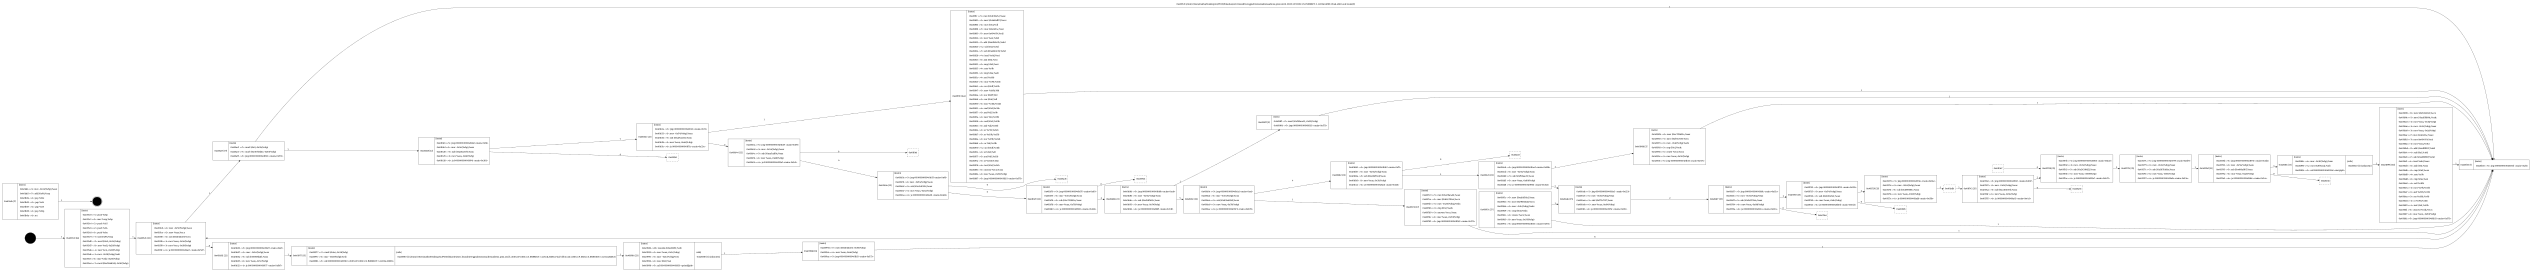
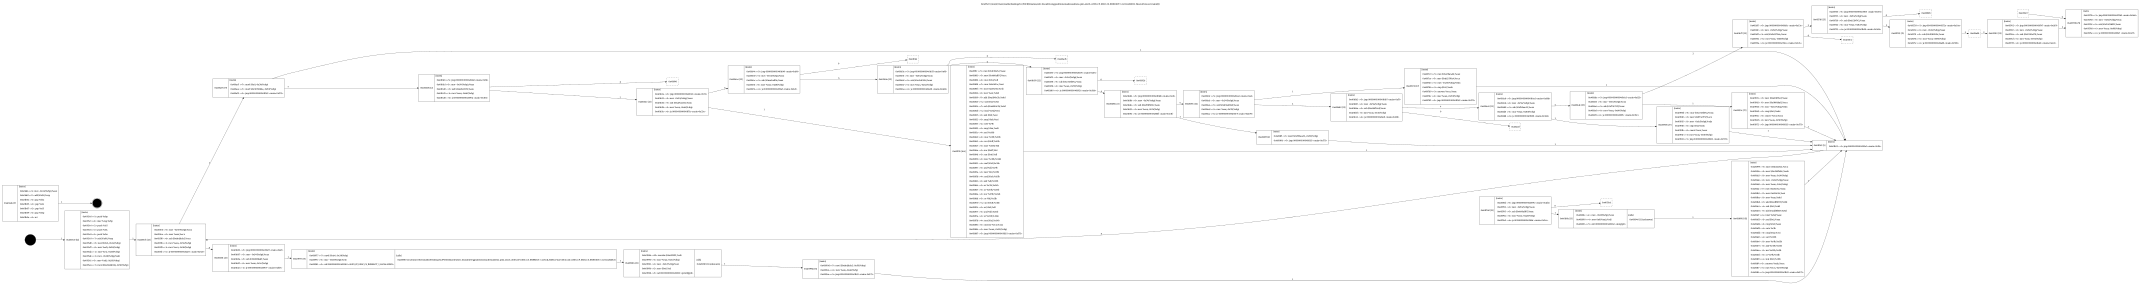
  digraph {
    fontname=Merriweather
    label="0x4015c0 (/mnt/c/Users/mathe/Desktop/tcc/POCII/binaries/extr_linuxdriversgpudrmmsmadrenoadreno_pm4.xml.h_A5XX_CP_EXEC_CS_INDIRECT_3_LOCALSIZEX_Final-ollvm.out::main(0))"
    labelloc=t
    rankdir=LR
    node [fontname=Merriweather shape=record]
    edge [fontname=Merriweather]
    Entry [fillcolor=black height=0.3 shape=circle style=filled width=0.3]
    n2 [label="{\n     0x4015c0 [43]\l\n     | [instrs]\l\n     &nbsp;&nbsp;0x4015c0 \<+1\>: push %rbp\l\n     &nbsp;&nbsp;0x4015c1 \<+3\>: mov %rsp,%rbp\l\n     &nbsp;&nbsp;0x4015c4 \<+2\>: push %r15\l\n     &nbsp;&nbsp;0x4015c6 \<+2\>: push %r14\l\n     &nbsp;&nbsp;0x4015c8 \<+1\>: push %rbx\l\n     &nbsp;&nbsp;0x4015c9 \<+7\>: sub $0x98,%rsp\l\n     &nbsp;&nbsp;0x4015d0 \<+7\>: movl $0x0,-0x24(%rbp)\l\n     &nbsp;&nbsp;0x4015d7 \<+3\>: mov %edi,-0x28(%rbp)\l\n     &nbsp;&nbsp;0x4015da \<+4\>: mov %rsi,-0x30(%rbp)\l\n     &nbsp;&nbsp;0x4015de \<+3\>: mov -0x28(%rbp),%edi\l\n     &nbsp;&nbsp;0x4015e1 \<+3\>: mov %edi,-0x20(%rbp)\l\n     &nbsp;&nbsp;0x4015e4 \<+7\>: movl $0xd3468949,-0x50(%rbp)\l\n  }"]
    n3 [label="{\n     0x4015eb [23]\l\n     | [instrs]\l\n     &nbsp;&nbsp;0x4015eb \<+3\>: mov -0x50(%rbp),%eax\l\n     &nbsp;&nbsp;0x4015ee \<+2\>: mov %eax,%ecx\l\n     &nbsp;&nbsp;0x4015f0 \<+6\>: sub $0x8edfcde5,%ecx\l\n     &nbsp;&nbsp;0x4015f6 \<+3\>: mov %eax,-0x54(%rbp)\l\n     &nbsp;&nbsp;0x4015f9 \<+3\>: mov %ecx,-0x58(%rbp)\l\n     &nbsp;&nbsp;0x4015fc \<+6\>: je 0000000000401ae7 \<main+0x527\>\l\n  }"]
    n4 [label="{\n     0x401ae7 [19]\l\n     | [instrs]\l\n     &nbsp;&nbsp;0x401ae7 \<+7\>: movl $0x0,-0x24(%rbp)\l\n     &nbsp;&nbsp;0x401aee \<+7\>: movl $0x387b3d6e,-0x50(%rbp)\l\n     &nbsp;&nbsp;0x401af5 \<+5\>: jmp 0000000000401b33 \<main+0x573\>\l\n  }"]
    n5 [label="{\n     0x401602 [22]\l\n     | [instrs]\l\n     &nbsp;&nbsp;0x401602 \<+5\>: jmp 0000000000401607 \<main+0x47\>\l\n     &nbsp;&nbsp;0x401607 \<+3\>: mov -0x54(%rbp),%eax\l\n     &nbsp;&nbsp;0x40160a \<+5\>: sub $0x9806baf1,%eax\l\n     &nbsp;&nbsp;0x40160f \<+3\>: mov %eax,-0x5c(%rbp)\l\n     &nbsp;&nbsp;0x401612 \<+6\>: je 0000000000401977 \<main+0x3b7\>\l\n  }"]
    n6 [label="{\n     0x401b33 [5]\l\n     | [instrs]\l\n     &nbsp;&nbsp;0x401b33 \<+5\>: jmp 00000000004015eb \<main+0x2b\>\l\n  }"]
    n7 [label="{\n     0x401618 [22]\l\n     | [instrs]\l\n     &nbsp;&nbsp;0x401618 \<+5\>: jmp 000000000040161d \<main+0x5d\>\l\n     &nbsp;&nbsp;0x40161d \<+3\>: mov -0x54(%rbp),%eax\l\n     &nbsp;&nbsp;0x401620 \<+5\>: sub $0xa01c267b,%eax\l\n     &nbsp;&nbsp;0x401625 \<+3\>: mov %eax,-0x60(%rbp)\l\n     &nbsp;&nbsp;0x401628 \<+6\>: je 0000000000401941 \<main+0x381\>\l\n  }"]
    n8 [label="{\n     0x401977 [15]\l\n     | [instrs]\l\n     &nbsp;&nbsp;0x401977 \<+7\>: movl $0x64,-0x38(%rbp)\l\n     &nbsp;&nbsp;0x40197e \<+3\>: mov -0x38(%rbp),%edi\l\n     &nbsp;&nbsp;0x401981 \<+5\>: call 0000000000401580 \<A5XX_CP_EXEC_CS_INDIRECT_3_LOCALSIZEX\>\l\n     | [calls]\l\n     &nbsp;&nbsp;0x401580 \{1\} (/mnt/c/Users/mathe/Desktop/tcc/POCII/binaries/extr_linuxdriversgpudrmmsmadrenoadreno_pm4.xml.h_A5XX_CP_EXEC_CS_INDIRECT_3_LOCALSIZEX_Final-ollvm.out::A5XX_CP_EXEC_CS_INDIRECT_3_LOCALSIZEX)\l\n  }"]
    n9 [label="{\n     0x401986 [23]\l\n     | [instrs]\l\n     &nbsp;&nbsp;0x401986 \<+10\>: movabs $0x4020f2,%rdi\l\n     &nbsp;&nbsp;0x401990 \<+3\>: mov %eax,-0x3c(%rbp)\l\n     &nbsp;&nbsp;0x401993 \<+3\>: mov -0x3c(%rbp),%esi\l\n     &nbsp;&nbsp;0x401996 \<+2\>: mov $0x0,%al\l\n     &nbsp;&nbsp;0x401998 \<+5\>: call 0000000000401030 \<printf@plt\>\l\n     | [calls]\l\n     &nbsp;&nbsp;0x401030 \{1\} (unknown)\l\n  }"]
    n10 [label="{\n     0x401941\l\n  }" style=dashed]
    n11 [label="{\n     0x40162e [22]\l\n     | [instrs]\l\n     &nbsp;&nbsp;0x40162e \<+5\>: jmp 0000000000401633 \<main+0x73\>\l\n     &nbsp;&nbsp;0x401633 \<+3\>: mov -0x54(%rbp),%eax\l\n     &nbsp;&nbsp;0x401636 \<+5\>: sub $0xa7ba4ef4,%eax\l\n     &nbsp;&nbsp;0x40163b \<+3\>: mov %eax,-0x64(%rbp)\l\n     &nbsp;&nbsp;0x40163e \<+6\>: je 00000000004017fc \<main+0x23c\>\l\n  }"]
    Exit [fillcolor=black height=0.3 peripheries=2 shape=circle style=filled width=0.3]
    n13 [label="{\n     0x40199d [18]\l\n     | [instrs]\l\n     &nbsp;&nbsp;0x40199d \<+7\>: movl $0x8edfcde5,-0x50(%rbp)\l\n     &nbsp;&nbsp;0x4019a4 \<+6\>: mov %eax,-0xa8(%rbp)\l\n     &nbsp;&nbsp;0x4019aa \<+5\>: jmp 0000000000401b33 \<main+0x573\>\l\n  }"]
    n14 [label="{\n     0x4017fc [144]\l\n     | [instrs]\l\n     &nbsp;&nbsp;0x4017fc \<+5\>: mov $0xfc214742,%eax\l\n     &nbsp;&nbsp;0x401801 \<+5\>: mov $0x480aff07,%ecx\l\n     &nbsp;&nbsp;0x401806 \<+2\>: mov $0x1,%dl\l\n     &nbsp;&nbsp;0x401808 \<+7\>: mov 0x40404c,%esi\l\n     &nbsp;&nbsp;0x40180f \<+7\>: mov 0x404054,%edi\l\n     &nbsp;&nbsp;0x401816 \<+3\>: mov %esi,%r8d\l\n     &nbsp;&nbsp;0x401819 \<+7\>: add $0xa1f40c2b,%r8d\l\n     &nbsp;&nbsp;0x401820 \<+4\>: sub $0x1,%r8d\l\n     &nbsp;&nbsp;0x401824 \<+7\>: sub $0xa1f40c2b,%r8d\l\n     &nbsp;&nbsp;0x40182b \<+4\>: imul %r8d,%esi\l\n     &nbsp;&nbsp;0x40182f \<+3\>: and $0x1,%esi\l\n     &nbsp;&nbsp;0x401832 \<+3\>: cmp $0x0,%esi\l\n     &nbsp;&nbsp;0x401835 \<+4\>: sete %r9b\l\n     &nbsp;&nbsp;0x401839 \<+3\>: cmp $0xa,%edi\l\n     &nbsp;&nbsp;0x40183c \<+4\>: setl %r10b\l\n     &nbsp;&nbsp;0x401840 \<+3\>: mov %r9b,%r11b\l\n     &nbsp;&nbsp;0x401843 \<+4\>: xor $0xff,%r11b\l\n     &nbsp;&nbsp;0x401847 \<+3\>: mov %r10b,%bl\l\n     &nbsp;&nbsp;0x40184a \<+3\>: xor $0xff,%bl\l\n     &nbsp;&nbsp;0x40184d \<+3\>: xor $0x0,%dl\l\n     &nbsp;&nbsp;0x401850 \<+3\>: mov %r11b,%r14b\l\n     &nbsp;&nbsp;0x401853 \<+4\>: and $0x0,%r14b\l\n     &nbsp;&nbsp;0x401857 \<+3\>: and %dl,%r9b\l\n     &nbsp;&nbsp;0x40185a \<+3\>: mov %bl,%r15b\l\n     &nbsp;&nbsp;0x40185d \<+4\>: and $0x0,%r15b\l\n     &nbsp;&nbsp;0x401861 \<+3\>: and %dl,%r10b\l\n     &nbsp;&nbsp;0x401864 \<+3\>: or %r9b,%r14b\l\n     &nbsp;&nbsp;0x401867 \<+3\>: or %r10b,%r15b\l\n     &nbsp;&nbsp;0x40186a \<+3\>: xor %r15b,%r14b\l\n     &nbsp;&nbsp;0x40186d \<+3\>: or %bl,%r11b\l\n     &nbsp;&nbsp;0x401870 \<+4\>: xor $0xff,%r11b\l\n     &nbsp;&nbsp;0x401874 \<+3\>: or $0x0,%dl\l\n     &nbsp;&nbsp;0x401877 \<+3\>: and %dl,%r11b\l\n     &nbsp;&nbsp;0x40187a \<+3\>: or %r11b,%r14b\l\n     &nbsp;&nbsp;0x40187d \<+4\>: test $0x1,%r14b\l\n     &nbsp;&nbsp;0x401881 \<+3\>: cmovne %ecx,%eax\l\n     &nbsp;&nbsp;0x401884 \<+3\>: mov %eax,-0x50(%rbp)\l\n     &nbsp;&nbsp;0x401887 \<+5\>: jmp 0000000000401b33 \<main+0x573\>\l\n  }"]
    n15 [label="{\n     0x401644 [22]\l\n     | [instrs]\l\n     &nbsp;&nbsp;0x401644 \<+5\>: jmp 0000000000401649 \<main+0x89\>\l\n     &nbsp;&nbsp;0x401649 \<+3\>: mov -0x54(%rbp),%eax\l\n     &nbsp;&nbsp;0x40164c \<+5\>: sub $0xaa5adf0e,%eax\l\n     &nbsp;&nbsp;0x401651 \<+3\>: mov %eax,-0x68(%rbp)\l\n     &nbsp;&nbsp;0x401654 \<+6\>: je 00000000004019af \<main+0x3ef\>\l\n  }"]
    n16 [label="{\n     0x4019af\l\n  }" style=dashed]
    n17 [label="{\n     0x40165a [22]\l\n     | [instrs]\l\n     &nbsp;&nbsp;0x40165a \<+5\>: jmp 000000000040165f \<main+0x9f\>\l\n     &nbsp;&nbsp;0x40165f \<+3\>: mov -0x54(%rbp),%eax\l\n     &nbsp;&nbsp;0x401662 \<+5\>: sub $0xc5c85241,%eax\l\n     &nbsp;&nbsp;0x401667 \<+3\>: mov %eax,-0x6c(%rbp)\l\n     &nbsp;&nbsp;0x40166a \<+6\>: je 0000000000401a2b \<main+0x46b\>\l\n  }"]
    n18 [label="{\n     0x401a2b\l\n  }" style=dashed]
    n19 [label="{\n     0x401670 [22]\l\n     | [instrs]\l\n     &nbsp;&nbsp;0x401670 \<+5\>: jmp 0000000000401675 \<main+0xb5\>\l\n     &nbsp;&nbsp;0x401675 \<+3\>: mov -0x54(%rbp),%eax\l\n     &nbsp;&nbsp;0x401678 \<+5\>: sub $0xc725b05a,%eax\l\n     &nbsp;&nbsp;0x40167d \<+3\>: mov %eax,-0x70(%rbp)\l\n     &nbsp;&nbsp;0x401680 \<+6\>: je 0000000000401926 \<main+0x366\>\l\n  }"]
    n20 [label="{\n     0x401899 [102]\l\n     | [instrs]\l\n     &nbsp;&nbsp;0x401899 \<+5\>: mov $0xfc214742,%ecx\l\n     &nbsp;&nbsp;0x40189e \<+5\>: mov $0xcb5fb89c,%edx\l\n     &nbsp;&nbsp;0x4018a3 \<+3\>: mov %eax,-0x34(%rbp)\l\n     &nbsp;&nbsp;0x4018a6 \<+3\>: mov -0x34(%rbp),%eax\l\n     &nbsp;&nbsp;0x4018a9 \<+3\>: mov %eax,-0x1c(%rbp)\l\n     &nbsp;&nbsp;0x4018ac \<+7\>: mov 0x40404c,%eax\l\n     &nbsp;&nbsp;0x4018b3 \<+7\>: mov 0x404054,%esi\l\n     &nbsp;&nbsp;0x4018ba \<+3\>: mov %eax,%r8d\l\n     &nbsp;&nbsp;0x4018bd \<+7\>: add $0xcdf8f037,%r8d\l\n     &nbsp;&nbsp;0x4018c4 \<+4\>: sub $0x1,%r8d\l\n     &nbsp;&nbsp;0x4018c8 \<+7\>: sub $0xcdf8f037,%r8d\l\n     &nbsp;&nbsp;0x4018cf \<+4\>: imul %r8d,%eax\l\n     &nbsp;&nbsp;0x4018d3 \<+3\>: and $0x1,%eax\l\n     &nbsp;&nbsp;0x4018d6 \<+3\>: cmp $0x0,%eax\l\n     &nbsp;&nbsp;0x4018d9 \<+4\>: sete %r9b\l\n     &nbsp;&nbsp;0x4018dd \<+3\>: cmp $0xa,%esi\l\n     &nbsp;&nbsp;0x4018e0 \<+4\>: setl %r10b\l\n     &nbsp;&nbsp;0x4018e4 \<+3\>: mov %r9b,%r11b\l\n     &nbsp;&nbsp;0x4018e7 \<+3\>: and %r10b,%r11b\l\n     &nbsp;&nbsp;0x4018ea \<+3\>: xor %r10b,%r9b\l\n     &nbsp;&nbsp;0x4018ed \<+3\>: or %r9b,%r11b\l\n     &nbsp;&nbsp;0x4018f0 \<+4\>: test $0x1,%r11b\l\n     &nbsp;&nbsp;0x4018f4 \<+3\>: cmovne %edx,%ecx\l\n     &nbsp;&nbsp;0x4018f7 \<+3\>: mov %ecx,-0x50(%rbp)\l\n     &nbsp;&nbsp;0x4018fa \<+5\>: jmp 0000000000401b33 \<main+0x573\>\l\n  }"]
    n21 [label="{\n     0x401926\l\n  }" style=dashed]
    n22 [label="{\n     0x401686 [22]\l\n     | [instrs]\l\n     &nbsp;&nbsp;0x401686 \<+5\>: jmp 000000000040168b \<main+0xcb\>\l\n     &nbsp;&nbsp;0x40168b \<+3\>: mov -0x54(%rbp),%eax\l\n     &nbsp;&nbsp;0x40168e \<+5\>: sub $0xcb5fb89c,%eax\l\n     &nbsp;&nbsp;0x401693 \<+3\>: mov %eax,-0x74(%rbp)\l\n     &nbsp;&nbsp;0x401696 \<+6\>: je 00000000004018ff \<main+0x33f\>\l\n  }"]
    n23 [label="{\n     0x4017a6\l\n  }" style=dashed]
    n24 [label="{\n     0x4018ff [12]\l\n     | [instrs]\l\n     &nbsp;&nbsp;0x4018ff \<+7\>: movl $0xf50aac13,-0x50(%rbp)\l\n     &nbsp;&nbsp;0x401906 \<+5\>: jmp 0000000000401b33 \<main+0x573\>\l\n  }"]
    n25 [label="{\n     0x40169c [22]\l\n     | [instrs]\l\n     &nbsp;&nbsp;0x40169c \<+5\>: jmp 00000000004016a1 \<main+0xe1\>\l\n     &nbsp;&nbsp;0x4016a1 \<+3\>: mov -0x54(%rbp),%eax\l\n     &nbsp;&nbsp;0x4016a4 \<+5\>: sub $0xd3468949,%eax\l\n     &nbsp;&nbsp;0x4016a9 \<+3\>: mov %eax,-0x78(%rbp)\l\n     &nbsp;&nbsp;0x4016ac \<+6\>: je 00000000004017c9 \<main+0x209\>\l\n  }"]
    n26 [label="{\n     0x40188c [13]\l\n     | [instrs]\l\n     &nbsp;&nbsp;0x40188c \<+4\>: mov -0x30(%rbp),%rax\l\n     &nbsp;&nbsp;0x401890 \<+4\>: mov 0x8(%rax),%rdi\l\n     &nbsp;&nbsp;0x401894 \<+5\>: call 0000000000401040 \<atoi@plt\>\l\n     | [calls]\l\n     &nbsp;&nbsp;0x401040 \{1\} (unknown)\l\n  }"]
    n27 [label="{\n     0x4017c9 [27]\l\n     | [instrs]\l\n     &nbsp;&nbsp;0x4017c9 \<+5\>: mov $0xa7ba4ef4,%eax\l\n     &nbsp;&nbsp;0x4017ce \<+5\>: mov $0xfa3370a4,%ecx\l\n     &nbsp;&nbsp;0x4017d3 \<+3\>: mov -0x20(%rbp),%edx\l\n     &nbsp;&nbsp;0x4017d6 \<+3\>: cmp $0x2,%edx\l\n     &nbsp;&nbsp;0x4017d9 \<+3\>: cmovne %ecx,%eax\l\n     &nbsp;&nbsp;0x4017dc \<+3\>: mov %eax,-0x50(%rbp)\l\n     &nbsp;&nbsp;0x4017df \<+5\>: jmp 0000000000401b33 \<main+0x573\>\l\n  }"]
    n28 [label="{\n     0x4016b2 [22]\l\n     | [instrs]\l\n     &nbsp;&nbsp;0x4016b2 \<+5\>: jmp 00000000004016b7 \<main+0xf7\>\l\n     &nbsp;&nbsp;0x4016b7 \<+3\>: mov -0x54(%rbp),%eax\l\n     &nbsp;&nbsp;0x4016ba \<+5\>: sub $0xe16fb5cd,%eax\l\n     &nbsp;&nbsp;0x4016bf \<+3\>: mov %eax,-0x7c(%rbp)\l\n     &nbsp;&nbsp;0x4016c2 \<+6\>: je 0000000000401a1f \<main+0x45f\>\l\n  }"]
    n29 [label="{\n     0x40178d [25]\l\n     | [instrs]\l\n     &nbsp;&nbsp;0x40178d \<+5\>: jmp 0000000000401792 \<main+0x1d2\>\l\n     &nbsp;&nbsp;0x401792 \<+3\>: mov -0x54(%rbp),%eax\l\n     &nbsp;&nbsp;0x401795 \<+5\>: sub $0x480aff07,%eax\l\n     &nbsp;&nbsp;0x40179a \<+6\>: mov %eax,-0xa0(%rbp)\l\n     &nbsp;&nbsp;0x4017a0 \<+6\>: je 000000000040188c \<main+0x2cc\>\l\n  }"]
    n30 [label="{\n     0x401a1f\l\n  }" style=dashed]
    n31 [label="{\n     0x4016c8 [22]\l\n     | [instrs]\l\n     &nbsp;&nbsp;0x4016c8 \<+5\>: jmp 00000000004016cd \<main+0x10d\>\l\n     &nbsp;&nbsp;0x4016cd \<+3\>: mov -0x54(%rbp),%eax\l\n     &nbsp;&nbsp;0x4016d0 \<+5\>: sub $0xf50aac13,%eax\l\n     &nbsp;&nbsp;0x4016d5 \<+3\>: mov %eax,-0x80(%rbp)\l\n     &nbsp;&nbsp;0x4016d8 \<+6\>: je 000000000040190b \<main+0x34b\>\l\n  }"]
    n32 [label="{\n     0x401afa [17]\l\n     | [instrs]\l\n     &nbsp;&nbsp;0x401afa \<+3\>: mov -0x24(%rbp),%eax\l\n     &nbsp;&nbsp;0x401afd \<+7\>: add $0x98,%rsp\l\n     &nbsp;&nbsp;0x401b04 \<+1\>: pop %rbx\l\n     &nbsp;&nbsp;0x401b05 \<+2\>: pop %r14\l\n     &nbsp;&nbsp;0x401b07 \<+2\>: pop %r15\l\n     &nbsp;&nbsp;0x401b09 \<+1\>: pop %rbp\l\n     &nbsp;&nbsp;0x401b0a \<+1\>: ret\l\n  }"]
    n33 [label="{\n     0x40190b [27]\l\n     | [instrs]\l\n     &nbsp;&nbsp;0x40190b \<+5\>: mov $0xc725b05a,%eax\l\n     &nbsp;&nbsp;0x401910 \<+5\>: mov $0xf73c7157,%ecx\l\n     &nbsp;&nbsp;0x401915 \<+3\>: mov -0x1c(%rbp),%edx\l\n     &nbsp;&nbsp;0x401918 \<+3\>: cmp $0x1,%edx\l\n     &nbsp;&nbsp;0x40191b \<+3\>: cmovl %ecx,%eax\l\n     &nbsp;&nbsp;0x40191e \<+3\>: mov %eax,-0x50(%rbp)\l\n     &nbsp;&nbsp;0x401921 \<+5\>: jmp 0000000000401b33 \<main+0x573\>\l\n  }"]
    n34 [label="{\n     0x4016de [25]\l\n     | [instrs]\l\n     &nbsp;&nbsp;0x4016de \<+5\>: jmp 00000000004016e3 \<main+0x123\>\l\n     &nbsp;&nbsp;0x4016e3 \<+3\>: mov -0x54(%rbp),%eax\l\n     &nbsp;&nbsp;0x4016e6 \<+5\>: sub $0xf73c7157,%eax\l\n     &nbsp;&nbsp;0x4016eb \<+6\>: mov %eax,-0x84(%rbp)\l\n     &nbsp;&nbsp;0x4016f1 \<+6\>: je 000000000040195c \<main+0x39c\>\l\n  }"]
-   n35 [label="{\n     0x401774 [25]\l\n     | [instrs]\l\n     &nbsp;&nbsp;0x401774 \<+5\>: jmp 0000000000401779 \<main+0x1b9\>\l\n     &nbsp;&nbsp;0x401779 \<+3\>: mov -0x54(%rbp),%eax\l\n     &nbsp;&nbsp;0x40177c \<+5\>: sub $0x387b3d6e,%eax\l\n     &nbsp;&nbsp;0x401781 \<+6\>: mov %eax,-0x9c(%rbp)\l\n     &nbsp;&nbsp;0x401787 \<+6\>: je 0000000000401afa \<main+0x53a\>\l\n  }"]
    n36 [label="{\n     0x40195c [27]\l\n     | [instrs]\l\n     &nbsp;&nbsp;0x40195c \<+5\>: mov $0xe16fb5cd,%eax\l\n     &nbsp;&nbsp;0x401961 \<+5\>: mov $0x9806baf1,%ecx\l\n     &nbsp;&nbsp;0x401966 \<+3\>: mov -0x1c(%rbp),%edx\l\n     &nbsp;&nbsp;0x401969 \<+3\>: cmp $0x0,%edx\l\n     &nbsp;&nbsp;0x40196c \<+3\>: cmove %ecx,%eax\l\n     &nbsp;&nbsp;0x40196f \<+3\>: mov %eax,-0x50(%rbp)\l\n     &nbsp;&nbsp;0x401972 \<+5\>: jmp 0000000000401b33 \<main+0x573\>\l\n  }"]
    n37 [label="{\n     0x4016f7 [25]\l\n     | [instrs]\l\n     &nbsp;&nbsp;0x4016f7 \<+5\>: jmp 00000000004016fc \<main+0x13c\>\l\n     &nbsp;&nbsp;0x4016fc \<+3\>: mov -0x54(%rbp),%eax\l\n     &nbsp;&nbsp;0x4016ff \<+5\>: sub $0xfa3370a4,%eax\l\n     &nbsp;&nbsp;0x401704 \<+6\>: mov %eax,-0x88(%rbp)\l\n     &nbsp;&nbsp;0x40170a \<+6\>: je 00000000004017e4 \<main+0x224\>\l\n  }"]
    n38 [label="{\n     0x4019e7\l\n  }" style=dashed]
    n39 [label="{\n     0x40175b [25]\l\n     | [instrs]\l\n     &nbsp;&nbsp;0x40175b \<+5\>: jmp 0000000000401760 \<main+0x1a0\>\l\n     &nbsp;&nbsp;0x401760 \<+3\>: mov -0x54(%rbp),%eax\l\n     &nbsp;&nbsp;0x401763 \<+5\>: sub $0x24298d21,%eax\l\n     &nbsp;&nbsp;0x401768 \<+6\>: mov %eax,-0x98(%rbp)\l\n     &nbsp;&nbsp;0x40176e \<+6\>: je 00000000004019e7 \<main+0x427\>\l\n  }"]
    n40 [label="{\n     0x4017e4\l\n  }" style=dashed]
    n41 [label="{\n     0x401710 [25]\l\n     | [instrs]\l\n     &nbsp;&nbsp;0x401710 \<+5\>: jmp 0000000000401715 \<main+0x155\>\l\n     &nbsp;&nbsp;0x401715 \<+3\>: mov -0x54(%rbp),%eax\l\n     &nbsp;&nbsp;0x401718 \<+5\>: sub $0xfc214742,%eax\l\n     &nbsp;&nbsp;0x40171d \<+6\>: mov %eax,-0x8c(%rbp)\l\n     &nbsp;&nbsp;0x401723 \<+6\>: je 0000000000401b0b \<main+0x54b\>\l\n  }"]
    n42 [label="{\n     0x401b0b\l\n  }" style=dashed]
    n43 [label="{\n     0x401729 [25]\l\n     | [instrs]\l\n     &nbsp;&nbsp;0x401729 \<+5\>: jmp 000000000040172e \<main+0x16e\>\l\n     &nbsp;&nbsp;0x40172e \<+3\>: mov -0x54(%rbp),%eax\l\n     &nbsp;&nbsp;0x401731 \<+5\>: sub $0x1190085c,%eax\l\n     &nbsp;&nbsp;0x401736 \<+6\>: mov %eax,-0x90(%rbp)\l\n     &nbsp;&nbsp;0x40173c \<+6\>: je 0000000000401adb \<main+0x51b\>\l\n  }"]
-   n44 [label="{\n     0x401a83\l\n  }" style=dashed]
    n45 [label="{\n     0x401adb\l\n  }" style=dashed]
    n46 [label="{\n     0x401742 [25]\l\n     | [instrs]\l\n     &nbsp;&nbsp;0x401742 \<+5\>: jmp 0000000000401747 \<main+0x187\>\l\n     &nbsp;&nbsp;0x401747 \<+3\>: mov -0x54(%rbp),%eax\l\n     &nbsp;&nbsp;0x40174a \<+5\>: sub $0x2283e37b,%eax\l\n     &nbsp;&nbsp;0x40174f \<+6\>: mov %eax,-0x94(%rbp)\l\n     &nbsp;&nbsp;0x401755 \<+6\>: je 0000000000401a83 \<main+0x4c3\>\l\n  }"]
    Entry -> n2 [label=" 1"]
    n2 -> n3 [label=" 1"]
    n3 -> n4 [label=" 1"]
    n3 -> n5 [label=" 8"]
    n4 -> n6 [label=" 1"]
    n4 -> n7 [label=" 7"]
    n5 -> n8 [label=" 1"]
    n6 -> n3 [label=" 8"]
    n7 -> n10 [label=" 0"]
    n7 -> n11 [label=" 7"]
    n8 -> n9 [label=" 1"]
    n9 -> n13 [label=" 1"]
    n11 -> n14 [label=" 1"]
    n11 -> n15 [label=" 6"]
    n13 -> n6 [label=" 1"]
    n14 -> n6 [label=" 1"]
    n15 -> n16 [label=" 0"]
    n15 -> n17 [label=" 6"]
    n17 -> n18 [label=" 0"]
    n17 -> n19 [label=" 6"]
    n19 -> n21 [label=" 0"]
    n19 -> n22 [label=" 6"]
    n20 -> n6 [label=" 1"]
    n22 -> n24 [label=" 1"]
    n22 -> n25 [label=" 5"]
    n24 -> n6 [label=" 1"]
    n25 -> n27 [label=" 1"]
    n25 -> n28 [label=" 4"]
    n26 -> n20 [label=" 1"]
    n27 -> n6 [label=" 1"]
    n28 -> n30 [label=" 0"]
    n28 -> n31 [label=" 4"]
    n29 -> n23 [label=" 0"]
    n29 -> n26 [label=" 1"]
    n31 -> n33 [label=" 1"]
    n31 -> n34 [label=" 3"]
    n32 -> Exit [label=" 1"]
    n33 -> n6 [label=" 1"]
-   n36 -> n34 [label=" 1"]
+   n34 -> n36 [label=" 1"]
    n34 -> n37 [label=" 2"]
-   n35 -> n29 [label=" 1"]
    n36 -> n6 [label=" 1"]
    n37 -> n40 [label=" 0"]
    n37 -> n41 [label=" 2"]
    n38 -> n39 [label=" 0"]
-   n39 -> n35 [label=" 2"]
    n41 -> n42 [label=" 0"]
    n41 -> n43 [label=" 2"]
    n43 -> n45 [label=" 5"]
    n45 -> n46 [label=" 2"]
    n46 -> n39 [label=" 2"]
-   n46 -> n44 [label=" 0"]
  }
